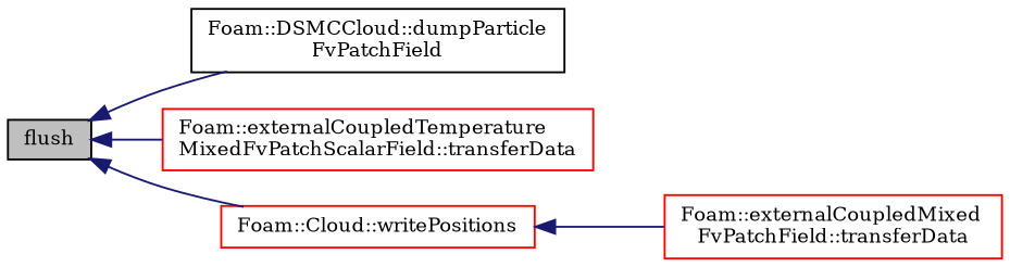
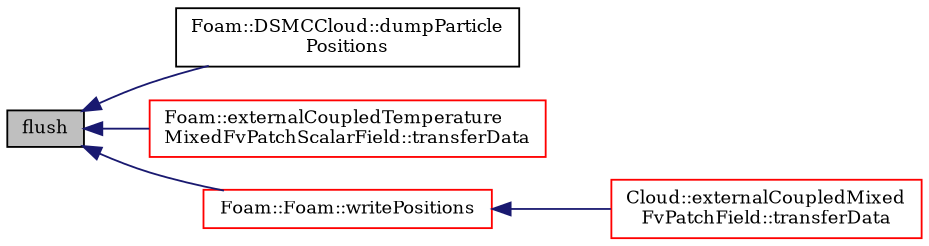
  digraph {
    fontname="DejaVu Serif"
    rankdir=LR
    node [color=red fontname="DejaVu Serif" fontsize=10 shape=record]
    edge [color=midnightblue dir=back fontname="DejaVu Serif" fontsize=10 labelfontname=Helvetica labelfontsize=10 style=solid]
    n1 [color=black fillcolor=grey75 fontcolor=black height=0.2 label=flush style=filled width=0.4]
-   n2 [color=black height=0.2 label="Foam::DSMCCloud::dumpParticle\lFvPatchField" width=0.4]
+   n2 [color=black height=0.2 label="Foam::DSMCCloud::dumpParticle\lPositions" width=0.4]
    n3 [height=0.2 label="Foam::externalCoupledTemperature\lMixedFvPatchScalarField::transferData" width=0.4]
-   n4 [height=0.2 label="Foam::Cloud::writePositions" width=0.4]
-   n5 [height=0.2 label="Foam::externalCoupledMixed\lFvPatchField::transferData" width=0.4]
+   n4 [height=0.2 label="Foam::Foam::writePositions" width=0.4]
+   n5 [height=0.2 label="Cloud::externalCoupledMixed\lFvPatchField::transferData" width=0.4]
    n1 -> n2
    n1 -> n3
    n1 -> n4
    n4 -> n5
  }
